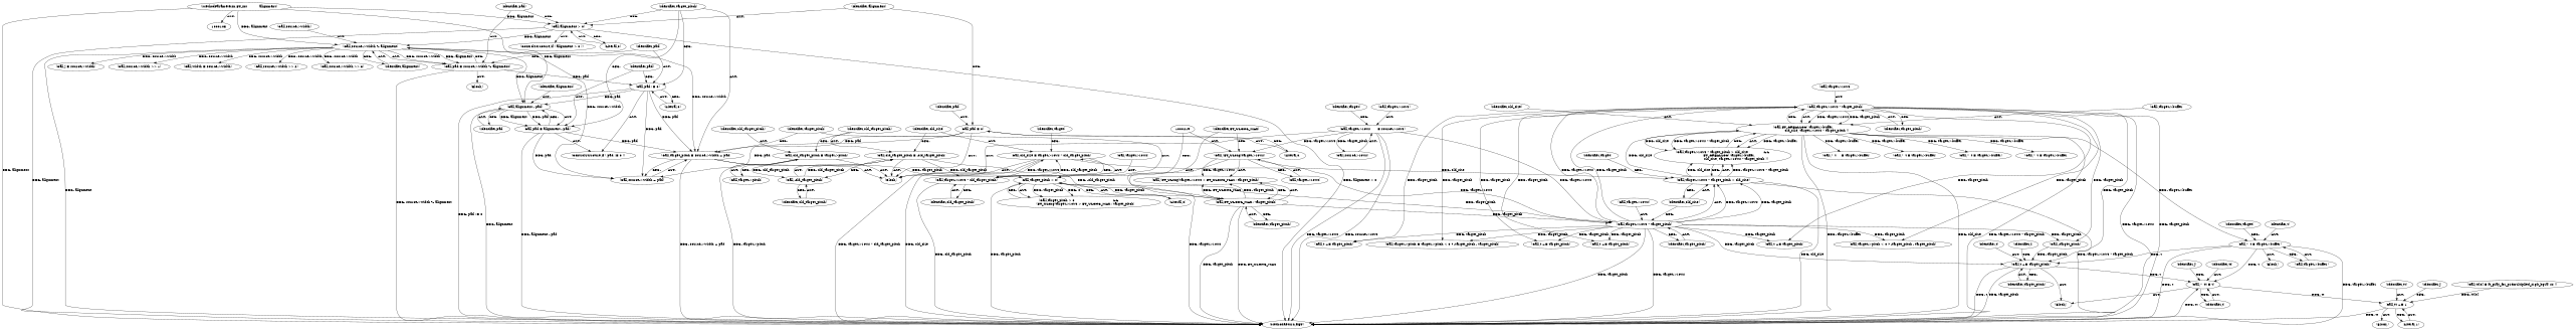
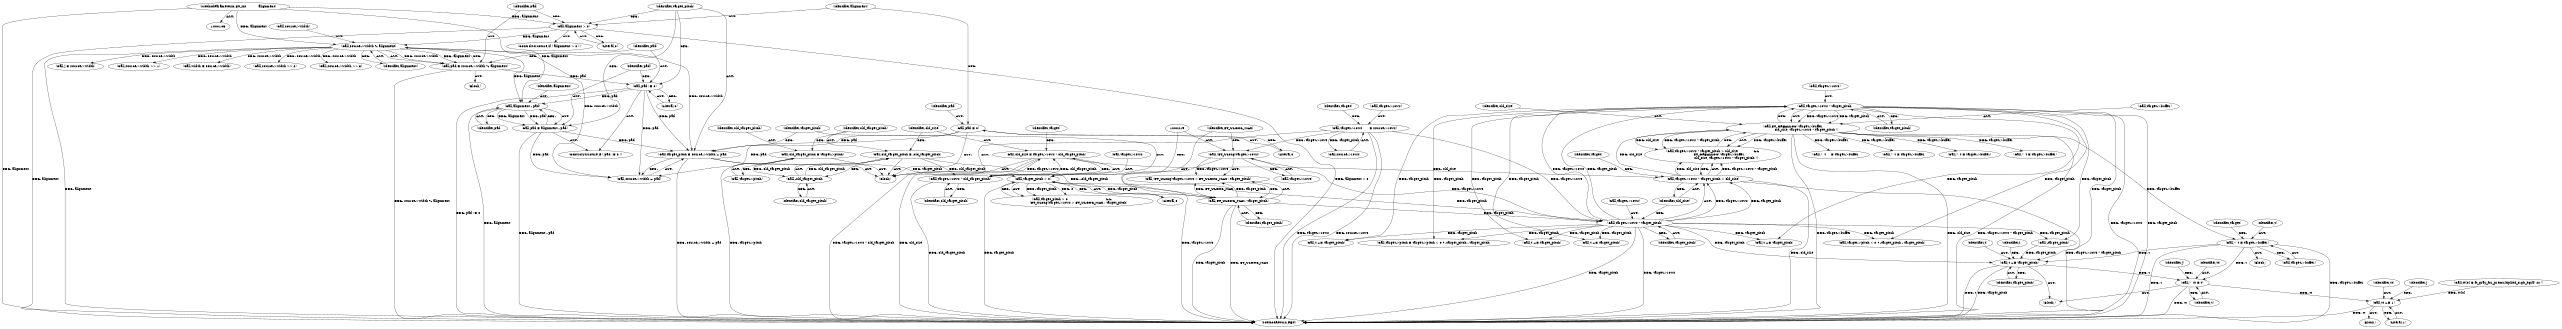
  digraph {
    n1 [label="(Call,*  t = target->buffer)"]
    n2 [label="(Call,*  tt = t)"]
    n3 [label="(Call,t += target_pitch)"]
    n4 [label="(Block,)"]
    n5 [label="(Call,target->buffer)"]
    n6 [label="(MethodReturn,RET)"]
    n7 [label="(Call,tt += 1)"]
    n8 [label="(Block,)"]
    n9 [label="(Identifier,t)"]
    n10 [label="(Identifier,target_pitch)"]
    n11 [label="(Call,FT_QREALLOC( target->buffer,\n                          old_size, target->rows * target_pitch ))"]
    n12 [label="(Call,target->rows * target_pitch)"]
    n13 [label="(Call,*  t = target->buffer)"]
    n14 [label="(Call,*  t = target->buffer)"]
    n15 [label="(Call,*  t = target->buffer)"]
    n16 [label="(Call,target->rows * target_pitch > old_size               &&\n             FT_QREALLOC( target->buffer,\n                          old_size, target->rows * target_pitch ))"]
    n17 [label="(Call,*  t     = target->buffer)"]
    n18 [label="(Call,t += target_pitch)"]
    n19 [label="(Call,target->pitch < 0 ? -target_pitch : target_pitch)"]
    n20 [label="(Call,t += target_pitch)"]
    n21 [label="(Call,target->pitch = target->pitch < 0 ? -target_pitch : target_pitch)"]
    n22 [label="(Call,t += target_pitch)"]
    n23 [label="(Call,-target_pitch)"]
    n24 [label="(Call,t += target_pitch)"]
    n25 [label="(Identifier,target_pitch)"]
    n26 [label="(Call,target->rows * target_pitch > old_size)"]
    n27 [label="(Identifier,old_size)"]
    n28 [label="(Call,target->rows * target_pitch)"]
    n29 [label="(Identifier,target_pitch)"]
    n30 [label="(Call,target->rows       = source->rows)"]
    n31 [label="(Call,(FT_ULong)target->rows)"]
    n32 [label="(Block,)"]
    n33 [label="(Call,source->rows)"]
    n34 [label="(Call,(FT_ULong)target->rows > FT_ULONG_MAX / target_pitch)"]
    n35 [label="(Call,target->rows)"]
    n36 [label="(Call,FT_ULONG_MAX / target_pitch)"]
    n37 [label="(Identifier,target_pitch)"]
    n38 [label="(Call,target_pitch > 0)"]
    n39 [label="(Literal,0)"]
    n40 [label="(Call,target_pitch > 0                                     &&\n             (FT_ULong)target->rows > FT_ULONG_MAX / target_pitch)"]
    n41 [label="(Call,target_pitch = source->width + pad)"]
    n42 [label="(Call,source->width + pad)"]
    n43 [label="(Call,source->width % alignment)"]
    n44 [label="(Call,alignment - pad)"]
    n45 [label="(Call,pad = source->width % alignment)"]
    n46 [label="(Identifier,alignment)"]
    n47 [label="(Call,j = source->width)"]
    n48 [label="(Call,source->width >> 1)"]
    n49 [label="(Call,width = source->width)"]
    n50 [label="(Call,source->width >> 2)"]
    n51 [label="(Call,source->width >> 3)"]
    n52 [label="(Call,pad = alignment - pad)"]
    n53 [label="(Identifier,pad)"]
    n54 [label="(Call,pad != 0)"]
    n55 [label="(Block,)"]
    n56 [label="(Call,alignment > 0)"]
    n57 [label="(Literal,0)"]
    n58 [label="(ControlStructure,if ( alignment > 0 ))"]
    n59 [label="(MethodParameterIn,FT_Int            alignment)"]
    1000105
    n61 [label="(Call,pad = 0)"]
    n62 [label="(Literal,0)"]
    n63 [label="(ControlStructure,if ( pad != 0 ))"]
    n64 [label="(Literal,0)"]
    n65 [label="(Call,old_size = target->rows * old_target_pitch)"]
    n66 [label="(Call,target->rows * old_target_pitch)"]
    n67 [label="(Identifier,old_target_pitch)"]
    n68 [label="(Call,old_target_pitch = -old_target_pitch)"]
    n69 [label="(Call,-old_target_pitch)"]
    n70 [label="(Identifier,old_target_pitch)"]
    n71 [label="(Call,old_target_pitch = target->pitch)"]
    n72 [label="(Call,target->pitch)"]
    n73 [label="(Literal,1)"]
    n74 [label="(Block,)"]
    n75 [label="(Identifier,tt)"]
    n76 [label="(Identifier,old_target_pitch)"]
    n77 [label="(Identifier,target)"]
    n78 [label="(Identifier,alignment)"]
    n79 [label="(Identifier,j)"]
    n80 [label="(Identifier,old_target_pitch)"]
    n81 [label="(Identifier,pad)"]
    n82 [label="(Identifier,target)"]
    n83 [label="(Identifier,pad)"]
    n84 [label="(Identifier,alignment)"]
    n85 [label="(Identifier,target)"]
    n86 [label="(Identifier,target)"]
    n87 [label="(Call,tt[0] = ft_gray_for_premultiplied_srgb_bgra( ss ))"]
    n88 [label="(Identifier,t)"]
    n89 [label="(Call,target->rows)"]
    n90 [label="(Identifier,j)"]
    n91 [label="(Call,target->rows)"]
    n92 [label="(Identifier,target_pitch)"]
    n93 [label="(Call,source->width)"]
    n94 [label="(Call,target->rows)"]
    n95 [label="(Identifier,target_pitch)"]
    n96 [label="(Identifier,pad)"]
    n97 [label="(Identifier,tt)"]
    n98 [label="(Call,target->rows)"]
    n99 [label="(Identifier,pad)"]
    n100 [label="(Identifier,FT_ULONG_MAX)"]
    n101 [label="(Identifier,t)"]
    n102 [label="(Call,target->buffer)"]
    n103 [label="(Identifier,old_size)"]
    n104 [label="(Identifier,i)"]
    n105 [label="(Identifier,old_size)"]
    1000219
    n1 -> n2 [label="DDG: t"]
    n1 -> n3 [label="DDG: t"]
    n1 -> n4 [label="AST: "]
    n1 -> n5 [label="CFG: "]
    n1 -> n6 [label="DDG: t"]
    n1 -> n6 [label="DDG: target->buffer"]
-   n6 -> n2 [label="DDG: tt"]
+   n2 -> n6 [label="DDG: tt"]
    n2 -> n7 [label="DDG: tt"]
    n2 -> n8 [label="AST: "]
    n2 -> n9 [label="CFG: "]
    n3 -> n2 [label="DDG: t"]
    n3 -> n6 [label="DDG: t"]
    n3 -> n6 [label="DDG: target_pitch"]
    n3 -> n8 [label="AST: "]
    n3 -> n10 [label="CFG: "]
    n5 -> n1 [label="AST: "]
    n7 -> n6 [label="DDG: tt"]
    n7 -> n73 [label="CFG: "]
    n7 -> n74 [label="AST: "]
    n9 -> n2 [label="AST: "]
    n10 -> n3 [label="AST: "]
    n11 -> n1 [label="DDG: target->buffer"]
    n11 -> n6 [label="DDG: target->buffer"]
    n11 -> n6 [label="DDG: old_size"]
    n11 -> n6 [label="DDG: target->rows * target_pitch"]
    n11 -> n12 [label="CFG: "]
    n11 -> n13 [label="DDG: target->buffer"]
    n11 -> n14 [label="DDG: target->buffer"]
    n11 -> n15 [label="DDG: target->buffer"]
    n11 -> n16 [label="AST: "]
    n11 -> n16 [label="DDG: target->buffer"]
    n11 -> n16 [label="DDG: old_size"]
    n11 -> n16 [label="DDG: target->rows * target_pitch"]
    n11 -> n17 [label="DDG: target->buffer"]
    n12 -> n3 [label="DDG: target_pitch"]
    n12 -> n6 [label="DDG: target->rows"]
    n12 -> n6 [label="DDG: target_pitch"]
    n12 -> n11 [label="AST: "]
    n12 -> n11 [label="DDG: target->rows"]
    n12 -> n11 [label="DDG: target_pitch"]
    n12 -> n18 [label="DDG: target_pitch"]
    n12 -> n19 [label="DDG: target_pitch"]
    n12 -> n20 [label="DDG: target_pitch"]
    n12 -> n21 [label="DDG: target_pitch"]
    n12 -> n22 [label="DDG: target_pitch"]
    n12 -> n23 [label="DDG: target_pitch"]
    n12 -> n24 [label="DDG: target_pitch"]
    n12 -> n25 [label="CFG: "]
    n16 -> n11 [label="CFG: "]
    n16 -> n26 [label="CFG: "]
    n23 -> n3 [label="DDG: target_pitch"]
    n25 -> n12 [label="AST: "]
    n26 -> n6 [label="DDG: old_size"]
    n26 -> n6 [label="DDG: target->rows * target_pitch"]
    n26 -> n11 [label="DDG: old_size"]
    n26 -> n16 [label="AST: "]
    n26 -> n16 [label="DDG: target->rows * target_pitch"]
    n26 -> n16 [label="DDG: old_size"]
    n26 -> n27 [label="CFG: "]
    n27 -> n26 [label="AST: "]
    n27 -> n28 [label="CFG: "]
    n28 -> n3 [label="DDG: target_pitch"]
    n28 -> n6 [label="DDG: target_pitch"]
    n28 -> n6 [label="DDG: target->rows"]
    n28 -> n12 [label="DDG: target->rows"]
    n28 -> n12 [label="DDG: target_pitch"]
    n28 -> n18 [label="DDG: target_pitch"]
    n28 -> n19 [label="DDG: target_pitch"]
    n28 -> n20 [label="DDG: target_pitch"]
    n28 -> n21 [label="DDG: target_pitch"]
    n28 -> n22 [label="DDG: target_pitch"]
    n28 -> n23 [label="DDG: target_pitch"]
    n28 -> n24 [label="DDG: target_pitch"]
    n28 -> n26 [label="AST: "]
    n28 -> n26 [label="DDG: target->rows"]
    n28 -> n26 [label="DDG: target_pitch"]
    n28 -> n29 [label="CFG: "]
    n29 -> n28 [label="AST: "]
    n30 -> n6 [label="DDG: target->rows"]
    n30 -> n6 [label="DDG: source->rows"]
    n30 -> n28 [label="DDG: target->rows"]
    n30 -> n31 [label="DDG: target->rows"]
    n30 -> n32 [label="AST: "]
    n30 -> n33 [label="DDG: target_pitch"]
    n31 -> n6 [label="DDG: target->rows"]
    n31 -> n28 [label="DDG: target->rows"]
    n31 -> n34 [label="AST: "]
    n31 -> n34 [label="DDG: target->rows"]
    n31 -> n35 [label="CFG: "]
    n33 -> n30 [label="AST: "]
    n34 -> n36 [label="CFG: "]
    n35 -> n31 [label="AST: "]
    n36 -> n6 [label="DDG: target_pitch"]
    n36 -> n6 [label="DDG: FT_ULONG_MAX"]
    n36 -> n28 [label="DDG: target_pitch"]
    n36 -> n34 [label="AST: "]
    n36 -> n34 [label="DDG: FT_ULONG_MAX"]
    n36 -> n34 [label="DDG: target_pitch"]
    n36 -> n37 [label="CFG: "]
    n37 -> n36 [label="AST: "]
    n38 -> n6 [label="DDG: target_pitch"]
    n38 -> n28 [label="DDG: target_pitch"]
    n38 -> n36 [label="DDG: target_pitch"]
    n38 -> n39 [label="CFG: "]
    n38 -> n40 [label="AST: "]
    n38 -> n40 [label="DDG: target_pitch"]
    n38 -> n40 [label="DDG: 0"]
    n39 -> n38 [label="AST: "]
    n40 -> n38 [label="CFG: "]
    n41 -> n6 [label="DDG: source->width + pad"]
    n41 -> n32 [label="AST: "]
    n41 -> n38 [label="DDG: target_pitch"]
    n41 -> n42 [label="CFG: "]
    n42 -> n41 [label="AST: "]
    n43 -> n6 [label="DDG: alignment"]
    n43 -> n41 [label="DDG: source->width"]
    n43 -> n42 [label="DDG: source->width"]
    n43 -> n44 [label="DDG: alignment"]
    n43 -> n45 [label="AST: "]
    n43 -> n45 [label="DDG: source->width"]
    n43 -> n45 [label="DDG: alignment"]
    n43 -> n46 [label="CFG: "]
    n43 -> n47 [label="DDG: source->width"]
    n43 -> n48 [label="DDG: source->width"]
    n43 -> n49 [label="DDG: source->width"]
    n43 -> n50 [label="DDG: source->width"]
    n43 -> n51 [label="DDG: source->width"]
    n44 -> n6 [label="DDG: alignment"]
    n44 -> n52 [label="AST: "]
    n44 -> n52 [label="DDG: alignment"]
    n44 -> n52 [label="DDG: pad"]
    n44 -> n53 [label="CFG: "]
    n45 -> n6 [label="DDG: source->width % alignment"]
    n45 -> n43 [label="CFG: "]
    n45 -> n54 [label="DDG: pad"]
    n45 -> n55 [label="AST: "]
    n46 -> n43 [label="AST: "]
    n52 -> n6 [label="DDG: alignment - pad"]
    n52 -> n41 [label="DDG: pad"]
    n52 -> n42 [label="DDG: pad"]
    n52 -> n44 [label="CFG: "]
    n52 -> n63 [label="AST: "]
    n53 -> n44 [label="AST: "]
    n54 -> n6 [label="DDG: pad != 0"]
    n54 -> n41 [label="DDG: pad"]
    n54 -> n42 [label="DDG: pad"]
    n54 -> n44 [label="DDG: pad"]
    n54 -> n63 [label="AST: "]
    n54 -> n64 [label="CFG: "]
    n56 -> n6 [label="DDG: alignment"]
    n56 -> n6 [label="DDG: alignment > 0"]
    n56 -> n43 [label="DDG: alignment"]
    n56 -> n57 [label="CFG: "]
    n56 -> n58 [label="AST: "]
    n57 -> n56 [label="AST: "]
    n59 -> n6 [label="DDG: alignment"]
    n59 -> n43 [label="DDG: alignment"]
    n59 -> n44 [label="DDG: alignment"]
    n59 -> n56 [label="DDG: alignment"]
    n59 -> 1000105 [label="AST: "]
    n61 -> n32 [label="AST: "]
    n61 -> n41 [label="DDG: pad"]
    n61 -> n42 [label="DDG: pad"]
    n61 -> n62 [label="CFG: "]
    n62 -> n61 [label="AST: "]
    n64 -> n54 [label="AST: "]
    n65 -> n6 [label="DDG: target->rows * old_target_pitch"]
    n65 -> n6 [label="DDG: old_size"]
    n65 -> n26 [label="DDG: old_size"]
    n65 -> n32 [label="AST: "]
    n65 -> n66 [label="CFG: "]
    n66 -> n6 [label="DDG: old_target_pitch"]
    n66 -> n65 [label="AST: "]
    n66 -> n65 [label="DDG: target->rows"]
    n66 -> n65 [label="DDG: old_target_pitch"]
    n66 -> n67 [label="CFG: "]
    n67 -> n66 [label="AST: "]
    n68 -> n32 [label="AST: "]
    n68 -> n36 [label="DDG: -old_target_pitch"]
    n68 -> n66 [label="DDG: old_target_pitch"]
    n68 -> n69 [label="CFG: "]
    n69 -> n68 [label="AST: "]
    n69 -> n68 [label="DDG: old_target_pitch"]
    n69 -> n70 [label="CFG: "]
    n70 -> n69 [label="AST: "]
    n71 -> n6 [label="DDG: target->pitch"]
    n71 -> n32 [label="AST: "]
    n71 -> n69 [label="DDG: old_target_pitch"]
    n71 -> n72 [label="CFG: "]
    n72 -> n71 [label="AST: "]
    n73 -> n7 [label="AST: "]
    n75 -> n7 [label="AST: "]
    n76 -> n68 [label="AST: "]
    n76 -> n71 [label="CFG: "]
    n77 -> n26 [label="CFG: "]
    n78 -> n56 [label="AST: "]
    n78 -> n61 [label="CFG: "]
    n79 -> n7 [label="CFG: "]
    n80 -> n71 [label="AST: "]
    n81 -> n45 [label="AST: "]
    n81 -> n56 [label="CFG: "]
    n82 -> n30 [label="CFG: "]
    n83 -> n61 [label="AST: "]
    n84 -> n44 [label="AST: "]
    n85 -> n65 [label="CFG: "]
    n86 -> n1 [label="CFG: "]
    n87 -> n7 [label="DDG: tt[0]"]
    n88 -> n1 [label="AST: "]
    n89 -> n30 [label="AST: "]
    n90 -> n2 [label="CFG: "]
    n91 -> n28 [label="AST: "]
    n92 -> n41 [label="AST: "]
    n92 -> n52 [label="CFG: "]
    n92 -> n54 [label="CFG: "]
    n92 -> n56 [label="CFG: "]
    n93 -> n43 [label="AST: "]
    n94 -> n12 [label="AST: "]
    n95 -> n38 [label="AST: "]
    n95 -> n41 [label="CFG: "]
    n96 -> n45 [label="CFG: "]
    n96 -> n54 [label="AST: "]
    n97 -> n2 [label="AST: "]
    n98 -> n66 [label="AST: "]
    n99 -> n52 [label="AST: "]
    n99 -> n54 [label="CFG: "]
    n100 -> n31 [label="CFG: "]
    n100 -> n36 [label="AST: "]
    n101 -> n3 [label="AST: "]
    n102 -> n11 [label="AST: "]
    n103 -> n11 [label="AST: "]
    n104 -> n3 [label="CFG: "]
    n105 -> n65 [label="AST: "]
    n105 -> n68 [label="CFG: "]
    1000219 -> n31 [label="AST: "]
    1000219 -> n38 [label="CFG: "]
  }
